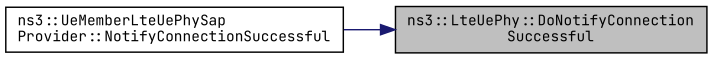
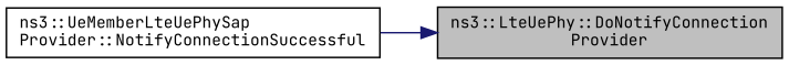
  digraph {
    rankdir=RL
    fontname="JetBrains Mono"
    node [color=black fontname="JetBrains Mono" fontsize=10 shape=record style=filled]
-   n1 [fillcolor=grey75 fontcolor=black height=0.2 label="ns3::LteUePhy::DoNotifyConnection\lSuccessful" width=0.4]
+   n1 [fillcolor=grey75 fontcolor=black height=0.2 label="ns3::LteUePhy::DoNotifyConnection\lProvider" width=0.4]
    n2 [fillcolor=white height=0.2 label="ns3::UeMemberLteUePhySap\lProvider::NotifyConnectionSuccessful" width=0.4]
    n1 -> n2 [color=midnightblue dir=back fontname="JetBrains Mono" fontsize=10 labelfontname=Helvetica labelfontsize=10 style=solid]
  }
